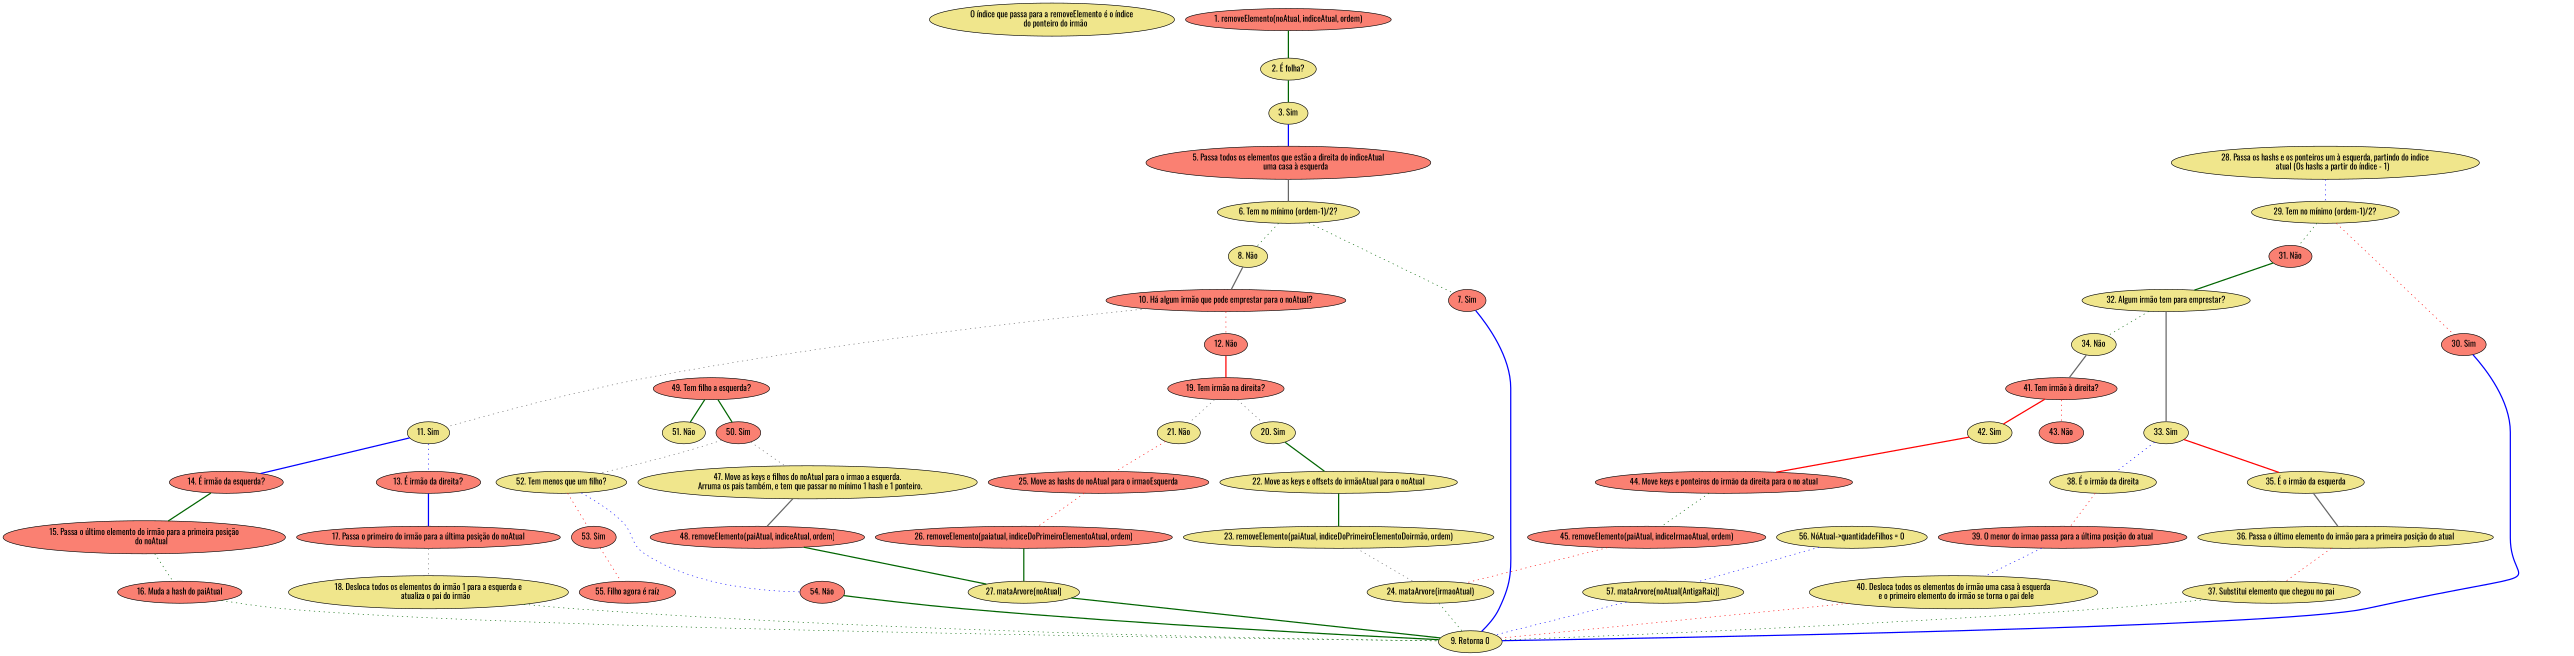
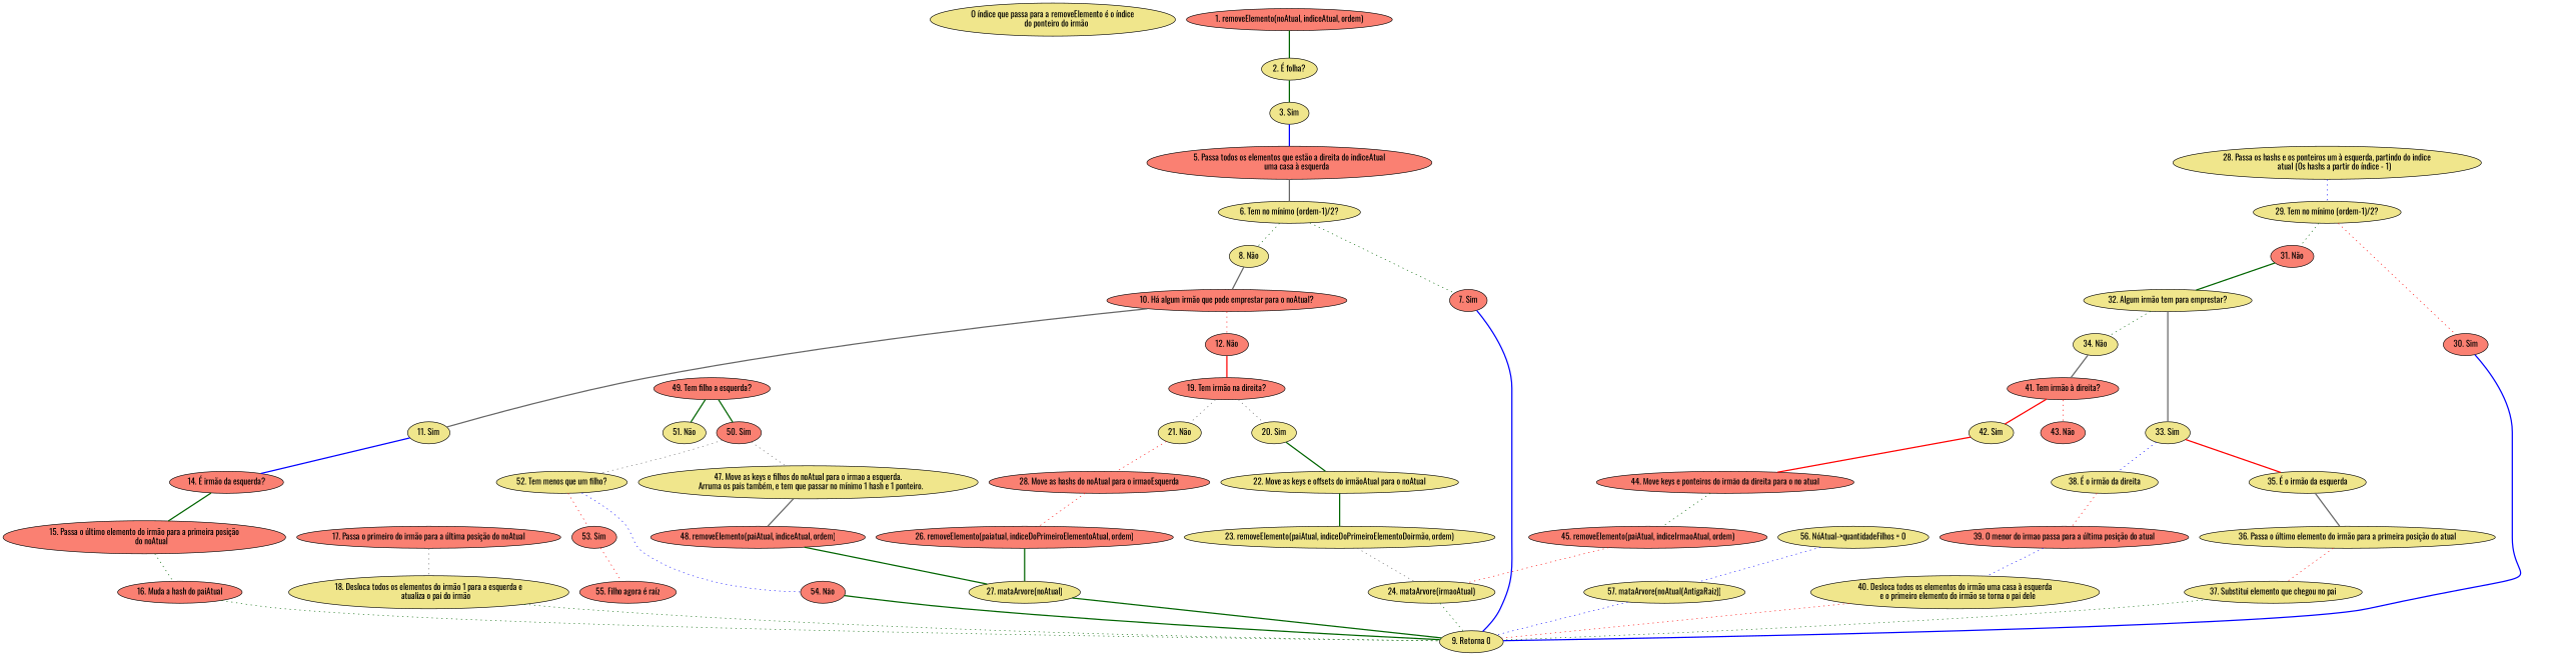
  graph {
    fontname=Oswald
    node [fillcolor=khaki fontname=Oswald style=filled]
    edge [color=darkgreen fontname=Oswald style=dotted]
    n1 [label="O índice que passa para a removeElemento é o índice\n    do ponteiro do irmão"]
    n2 [fillcolor=salmon label="1. removeElemento(noAtual, indiceAtual, ordem)"]
    n3 [label="2. É folha?"]
    n4 [label="3. Sim"]
    n5 [fillcolor=salmon label="5. Passa todos os elementos que estão a direita do indiceAtual\n	uma casa à esquerda"]
    n6 [label="6. Tem no mínimo (ordem-1)/2?"]
    n7 [label="28. Passa os hashs e os ponteiros um à esquerda, partindo do indice\n	atual (Os hashs a partir do índice - 1)"]
    n8 [label="29. Tem no mínimo (ordem-1)/2?"]
    n9 [fillcolor=salmon label="7. Sim"]
    n10 [label="8. Não"]
    n11 [label="9. Retorna 0"]
    n12 [fillcolor=salmon label="10. Há algum irmão que pode emprestar para o noAtual?"]
    n13 [fillcolor=salmon label="30. Sim"]
    n14 [fillcolor=salmon label="31. Não"]
    n15 [label="32. Algum irmão tem para emprestar?"]
    n16 [label="11. Sim"]
    n17 [fillcolor=salmon label="12. Não"]
    n18 [fillcolor=salmon label="14. É irmão da esquerda?"]
-   n19 [fillcolor=salmon label="13. É irmão da direita?"]
    n20 [fillcolor=salmon label="19. Tem irmão na direita?"]
    n21 [fillcolor=salmon label="15. Passa o último elemento do irmão para a primeira posição\n	do noAtual"]
    n22 [fillcolor=salmon label="17. Passa o primeiro do irmão para a última posição do noAtual"]
    n23 [label="20. Sim"]
    n24 [label="21. Não"]
    n25 [fillcolor=salmon label="16. Muda a hash do paiAtual"]
    n26 [label="18. Desloca todos os elementos do irmão 1 para a esquerda e\n	atualiza o pai do irmão"]
    n27 [label="22. Move as keys e offsets do irmãoAtual para o noAtual"]
-   n28 [fillcolor=salmon label="25. Move as hashs do noAtual para o irmaoEsquerda"]
+   n28 [fillcolor=salmon label="28. Move as hashs do noAtual para o irmaoEsquerda"]
    n29 [label="23. removeElemento(paiAtual, indiceDoPrimeiroElementoDoirmão, ordem)"]
    n30 [fillcolor=salmon label="26. removeElemento(paiatual, indiceDoPrimeiroElementoAtual, ordem)"]
    n31 [label="24. mataArvore(irmaoAtual)"]
    n32 [label="27. mataArvore(noAtual)"]
    n33 [label="33. Sim"]
    n34 [label="34. Não"]
    n35 [label="35. É o irmão da esquerda"]
    n36 [label="38. É o irmão da direita"]
    n37 [fillcolor=salmon label="41. Tem irmão à direita?"]
    n38 [label="36. Passa o último elemento do irmão para a primeira posição do atual"]
    n39 [fillcolor=salmon label="39. O menor do irmao passa para a última posição do atual"]
    n40 [label="42. Sim"]
    n41 [fillcolor=salmon label="43. Não"]
    n42 [label="37. Substitui elemento que chegou no pai"]
    n43 [label="40. Desloca todos os elementos do irmão uma casa à esquerda\n   e o primeiro elemento do irmão se torna o pai dele"]
    n44 [fillcolor=salmon label="44. Move keys e ponteiros do irmão da direita para o no atual"]
    n45 [fillcolor=salmon label="45. removeElemento(paiAtual, indiceIrmaoAtual, ordem)"]
    n46 [fillcolor=salmon label="49. Tem filho a esquerda?"]
    n47 [fillcolor=salmon label="50. Sim"]
    n48 [label="51. Não"]
    n49 [label="47. Move as keys e filhos do noAtual para o irmao a esquerda.\n   Arruma os pais também, e tem que passar no mínimo 1 hash e 1 ponteiro."]
    n50 [label="52. Tem menos que um filho?"]
    n51 [fillcolor=salmon label="48. removeElemento(paiAtual, indiceAtual, ordem)"]
    n52 [fillcolor=salmon label="53. Sim"]
    n53 [fillcolor=salmon label="54. Não"]
    n54 [fillcolor=salmon label="55. Filho agora é raíz"]
    n55 [label="56. NóAtual->quantidadeFilhos = 0"]
    n56 [label="57. mataArvore(noAtual(AntigaRaiz))"]
    n2 -- n3 [style=bold]
    n3 -- n4 [style=bold]
    n4 -- n5 [color=blue style=bold]
    n5 -- n6 [color=gray40 style=bold]
    n6 -- n9
    n6 -- n10
    n7 -- n8 [color=blue]
    n8 -- n13 [color=red]
    n8 -- n14
    n9 -- n11 [color=blue style=bold]
    n10 -- n12 [color=gray40 style=bold]
-   n12 -- n16 [color=gray40]
+   n12 -- n16 [color=gray40 style=bold]
    n12 -- n17 [color=red]
    n13 -- n11 [color=blue style=bold]
    n14 -- n15 [style=bold]
    n15 -- n33 [color=gray40 style=bold]
    n15 -- n34
    n16 -- n18 [color=blue style=bold]
-   n16 -- n19 [color=blue]
    n17 -- n20 [color=red style=bold]
    n18 -- n21 [style=bold]
-   n19 -- n22 [color=blue style=bold]
    n20 -- n23 [color=gray40]
    n20 -- n24 [color=gray40]
    n21 -- n25
    n22 -- n26 [color=gray40]
    n23 -- n27 [style=bold]
    n24 -- n28 [color=red]
    n25 -- n11
    n26 -- n11
    n27 -- n29 [style=bold]
    n28 -- n30 [color=red]
    n29 -- n31 [color=gray40]
    n30 -- n32 [style=bold]
    n31 -- n11
    n32 -- n11 [style=bold]
    n33 -- n35 [color=red style=bold]
    n33 -- n36 [color=blue]
    n34 -- n37 [color=gray40 style=bold]
    n35 -- n38 [color=gray40 style=bold]
    n36 -- n39 [color=red]
    n37 -- n40 [color=red style=bold]
    n37 -- n41 [color=red]
    n38 -- n42 [color=red]
    n39 -- n43 [color=blue]
    n40 -- n44 [color=red style=bold]
    n42 -- n11
    n43 -- n11 [color=red]
    n44 -- n45
    n45 -- n31 [color=red]
    n46 -- n47 [style=bold]
    n46 -- n48 [style=bold]
    n47 -- n49 [color=gray40]
    n47 -- n50 [color=gray40]
    n49 -- n51 [color=gray40 style=bold]
    n50 -- n52 [color=red]
    n50 -- n53 [color=blue]
    n51 -- n32 [style=bold]
    n52 -- n54 [color=red]
    n53 -- n11 [style=bold]
    n55 -- n56 [color=blue]
    n56 -- n11 [color=blue]
  }
